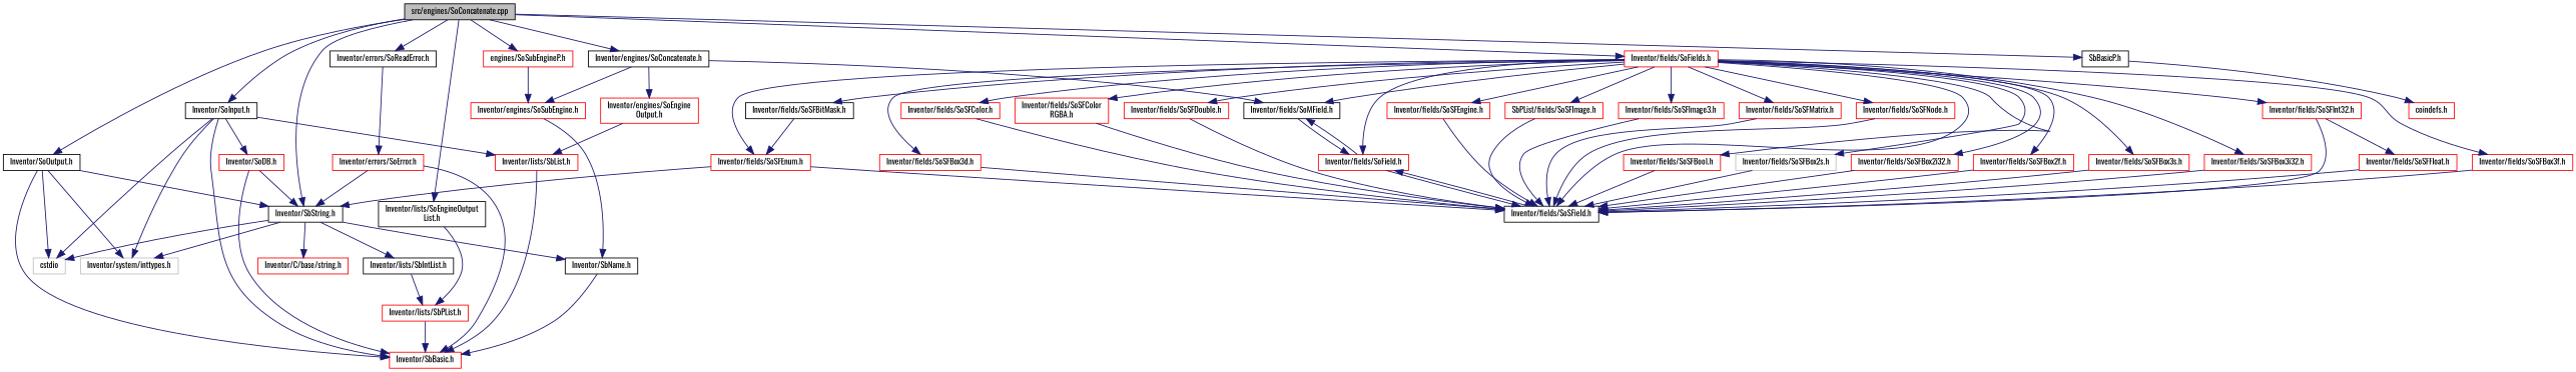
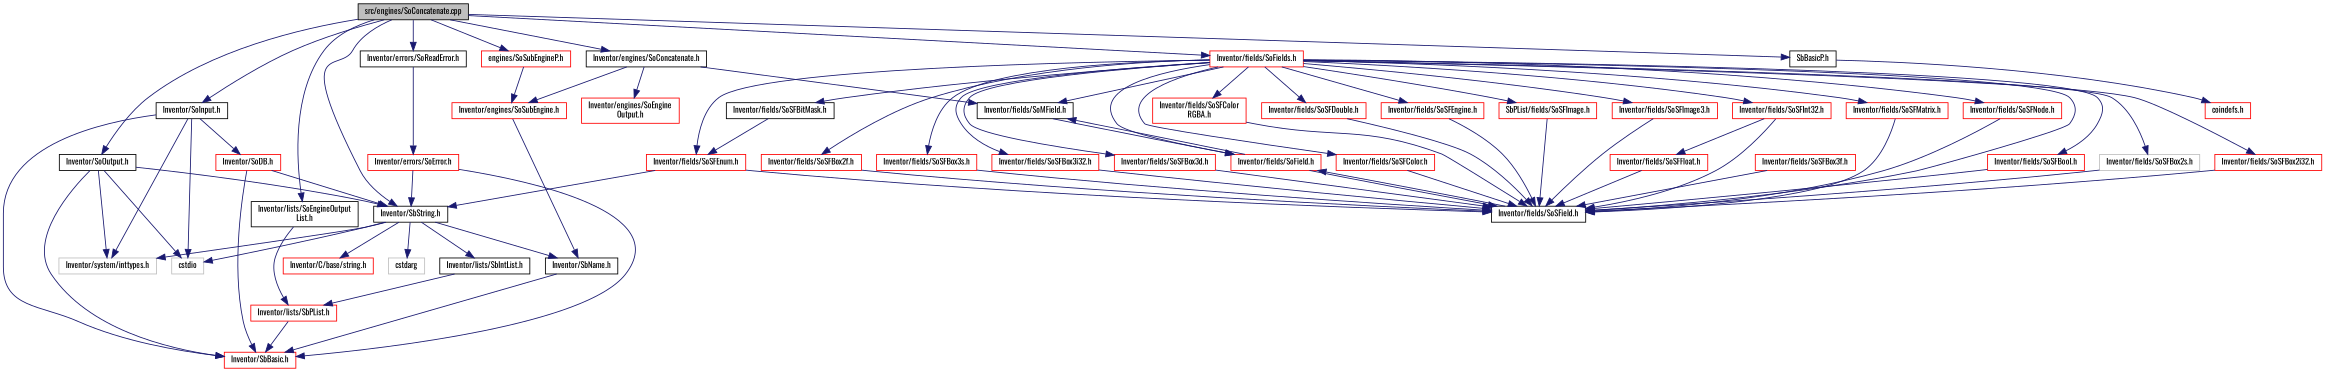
  digraph {
    fontname=Oswald
    node [color=red fillcolor=white fontname=Oswald fontsize=10 shape=record style=filled]
    edge [color=midnightblue fontname=Oswald fontsize=10 labelfontname=Helvetica labelfontsize=10 style=solid]
    n1 [color=black fillcolor=grey75 fontcolor=black height=0.2 label="src/engines/SoConcatenate.cpp" width=0.4]
    n2 [color=black height=0.2 label="Inventor/engines/SoConcatenate.h" width=0.4]
    n3 [color=black height=0.2 label="SbBasicP.h" width=0.4]
    n4 [color=black height=0.2 label="Inventor/SbString.h" width=0.4]
    n5 [color=black height=0.2 label="Inventor/SoInput.h" width=0.4]
    n6 [color=black height=0.2 label="Inventor/SoOutput.h" width=0.4]
    n7 [color=black height=0.2 label="Inventor/errors/SoReadError.h" width=0.4]
    n8 [color=black height=0.2 label="Inventor/lists/SoEngineOutput\lList.h" width=0.4]
    n9 [height=0.2 label="Inventor/fields/SoFields.h" width=0.4]
    n10 [height=0.2 label="engines/SoSubEngineP.h" width=0.4]
    n11 [height=0.2 label="Inventor/engines/SoSubEngine.h" width=0.4]
    n12 [height=0.2 label="Inventor/engines/SoEngine\lOutput.h" width=0.4]
    n13 [color=black height=0.2 label="Inventor/fields/SoMField.h" width=0.4]
    n14 [height=0.2 label="coindefs.h" width=0.4]
    n15 [color=black height=0.2 label="Inventor/SbName.h" width=0.4]
+   n16 [color=grey75 height=0.2 label=cstdarg width=0.4]
    n17 [color=grey75 height=0.2 label=cstdio width=0.4]
    n18 [color=grey75 height=0.2 label="Inventor/system/inttypes.h" width=0.4]
    n19 [height=0.2 label="Inventor/C/base/string.h" width=0.4]
    n20 [color=black height=0.2 label="Inventor/lists/SbIntList.h" width=0.4]
    n21 [height=0.2 label="Inventor/SbBasic.h" width=0.4]
-   n22 [height=0.2 label="Inventor/lists/SbList.h" width=0.4]
    n23 [height=0.2 label="Inventor/SoDB.h" width=0.4]
    n24 [height=0.2 label="Inventor/errors/SoError.h" width=0.4]
    n25 [height=0.2 label="Inventor/lists/SbPList.h" width=0.4]
    n26 [height=0.2 label="Inventor/fields/SoField.h" width=0.4]
    n27 [color=black height=0.2 label="Inventor/fields/SoSField.h" width=0.4]
    n28 [height=0.2 label="Inventor/fields/SoSFBool.h" width=0.4]
    n29 [color=grey75 height=0.2 label="Inventor/fields/SoSFBox2s.h" width=0.4]
    n30 [height=0.2 label="Inventor/fields/SoSFBox2i32.h" width=0.4]
    n31 [height=0.2 label="Inventor/fields/SoSFBox2f.h" width=0.4]
    n32 [height=0.2 label="Inventor/fields/SoSFBox3s.h" width=0.4]
    n33 [height=0.2 label="Inventor/fields/SoSFBox3i32.h" width=0.4]
    n34 [height=0.2 label="Inventor/fields/SoSFBox3f.h" width=0.4]
    n35 [height=0.2 label="Inventor/fields/SoSFBox3d.h" width=0.4]
    n36 [height=0.2 label="Inventor/fields/SoSFColor.h" width=0.4]
    n37 [height=0.2 label="Inventor/fields/SoSFColor\lRGBA.h" width=0.4]
    n38 [height=0.2 label="Inventor/fields/SoSFDouble.h" width=0.4]
    n39 [height=0.2 label="Inventor/fields/SoSFEnum.h" width=0.4]
    n40 [color=black height=0.2 label="Inventor/fields/SoSFBitMask.h" width=0.4]
    n41 [height=0.2 label="Inventor/fields/SoSFEngine.h" width=0.4]
    n42 [height=0.2 label="SbPList/fields/SoSFImage.h" width=0.4]
    n43 [height=0.2 label="Inventor/fields/SoSFImage3.h" width=0.4]
    n44 [height=0.2 label="Inventor/fields/SoSFInt32.h" width=0.4]
    n45 [height=0.2 label="Inventor/fields/SoSFMatrix.h" width=0.4]
    n46 [height=0.2 label="Inventor/fields/SoSFNode.h" width=0.4]
    n47 [height=0.2 label="Inventor/fields/SoSFFloat.h" width=0.4]
    n1 -> n2
    n1 -> n3
    n1 -> n4
    n1 -> n5
    n1 -> n6
    n1 -> n7
    n1 -> n8
    n1 -> n9
    n1 -> n10
    n2 -> n11
    n2 -> n12
    n2 -> n13
    n3 -> n14
    n4 -> n15
+   n4 -> n16
    n4 -> n17
    n4 -> n18
    n4 -> n19
    n4 -> n20
    n5 -> n17
    n5 -> n18
    n5 -> n21
-   n5 -> n22
    n5 -> n23
    n6 -> n4
    n6 -> n17
    n6 -> n18
    n6 -> n21
    n7 -> n24
    n8 -> n25
    n9 -> n13
    n9 -> n26
    n9 -> n27
    n9 -> n28
    n9 -> n29
    n9 -> n30
    n9 -> n31
    n9 -> n32
    n9 -> n33
-   n9 -> n34
    n9 -> n35
    n9 -> n36
    n9 -> n37
    n9 -> n38
    n9 -> n39
    n9 -> n40
    n9 -> n41
    n9 -> n42
    n9 -> n43
    n9 -> n44
    n9 -> n45
    n9 -> n46
    n10 -> n11
    n11 -> n15
-   n12 -> n22
    n13 -> n26
    n15 -> n21
    n20 -> n25
-   n22 -> n21
    n23 -> n4
    n23 -> n21
    n24 -> n4
    n24 -> n21
    n25 -> n21
    n26 -> n13
    n26 -> n27
    n27 -> n26
    n28 -> n27
    n29 -> n27
    n30 -> n27
    n31 -> n27
    n32 -> n27
    n33 -> n27
    n34 -> n27
    n35 -> n27
    n36 -> n27
    n37 -> n27
    n38 -> n27
    n39 -> n4
    n39 -> n27
    n40 -> n39
    n41 -> n27
    n42 -> n27
    n43 -> n27
    n44 -> n27
    n44 -> n47
    n45 -> n27
    n46 -> n27
    n47 -> n27
  }
